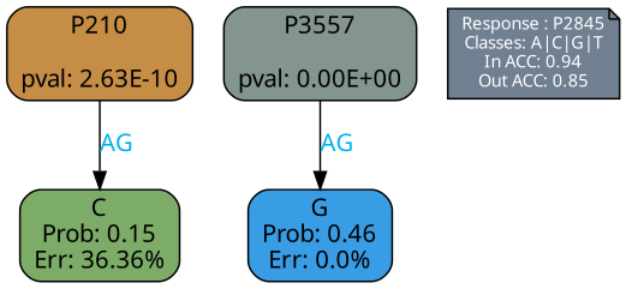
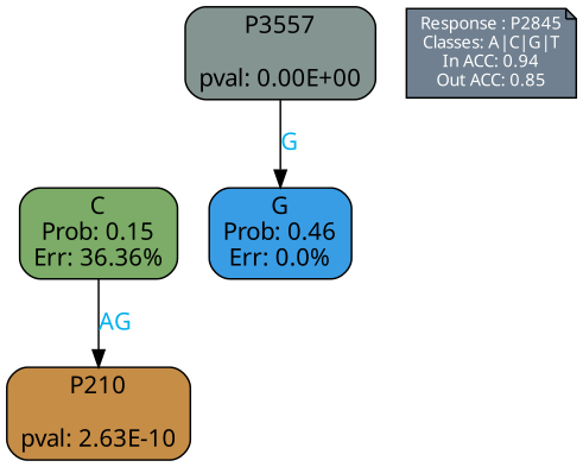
  digraph {
    fontname="Noto Sans"
    ranksep=equally
    splines=polylines
    node [color=black fontname="Noto Sans" shape=box style="filled, rounded"]
    edge [fontcolor=deepskyblue2 fontname="Noto Sans"]
    n1 [fillcolor="#7cac67" label="C\nProb: 0.15\nErr: 36.36%"]
    n2 [fillcolor="#399de5" label="G\nProb: 0.46\nErr: 0.0%"]
    n3 [align=left fillcolor=slategray fontcolor=white fontsize=10 label="Response : P2845\nClasses: A|C|G|T\nIn ACC: 0.94\nOut ACC: 0.85\n" shape=note style=filled]
    n4 [fillcolor="#849490" label="P3557\n\npval: 0.00E+00"]
    n5 [fillcolor="#c68d46" label="P210\n\npval: 2.63E-10"]
    subgraph sub_1 {
      rank=same
      n1
      n2
    }
    subgraph sub_2 {
      rank=same
      n3
      n4
    }
-   n4 -> n2 [label=AG]
-   n5 -> n1 [label=AG]
+   n4 -> n2 [label=G]
+   n1 -> n5 [label=AG]
  }
